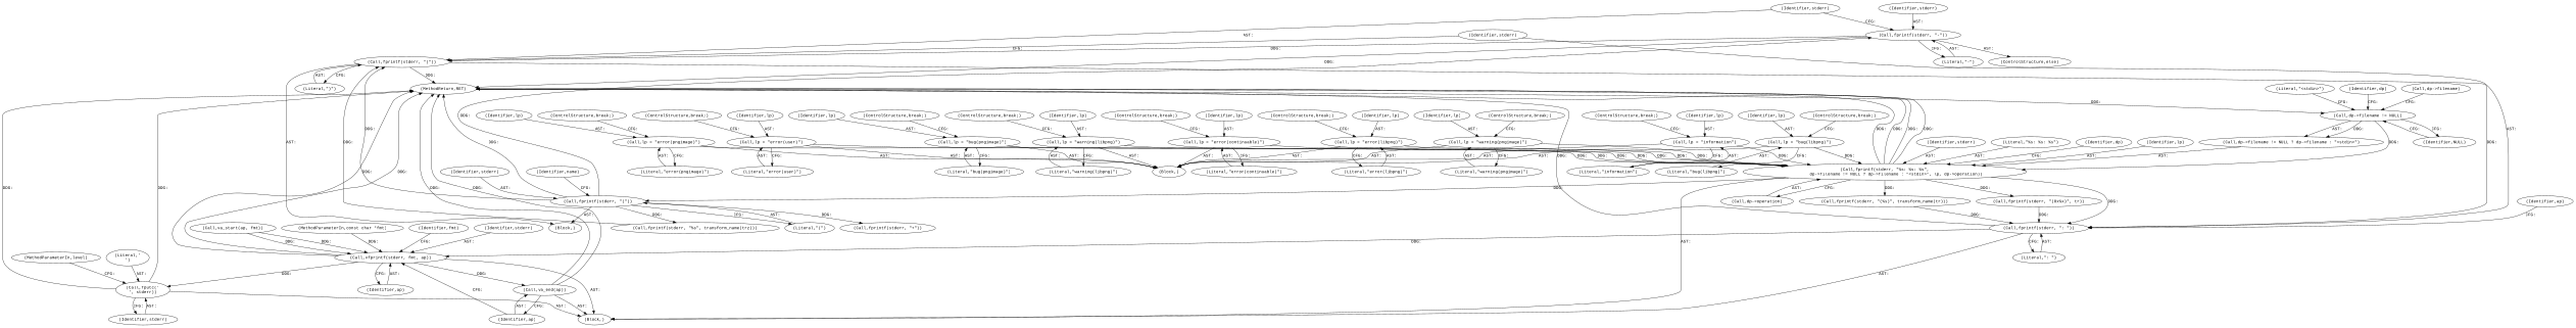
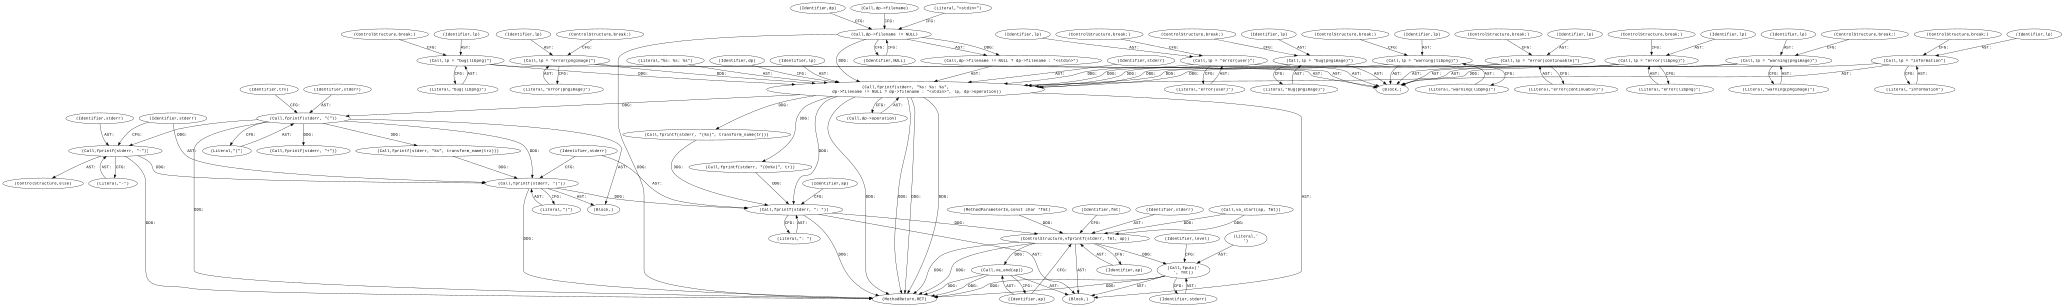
  digraph {
    fontname="Liberation Mono"
    node [fontname="Liberation Mono"]
    edge [fontname="Liberation Mono"]
    n1 [label="(Call,fprintf(stderr, \"-\"))"]
    n2 [label="(Call,fprintf(stderr, \")\"))"]
    n3 [label="(ControlStructure,else)"]
    n4 [label="(Literal,\"-\")"]
    n5 [label="(MethodReturn,RET)"]
    n6 [label="(Block,)"]
    n7 [label="(Call,fprintf(stderr, \": \"))"]
    n8 [label="(Literal,\")\")"]
    n9 [label="(Call,fprintf(stderr, \"(\"))"]
    n10 [label="(Call,fprintf(stderr, \"%s\", transform_name(trz)))"]
    n11 [label="(Literal,\"(\")"]
    n12 [label="(Call,fprintf(stderr, \"+\"))"]
    n13 [label="(Call,fprintf(stderr, \"%s: %s: %s\",\n         dp->filename != NULL ? dp->filename : \"<stdin>\", lp, dp->operation))"]
    n14 [label="(Block,)"]
    n15 [label="(Call,dp->operation)"]
    n16 [label="(Call,fprintf(stderr, \"(%s)\", transform_name(tr)))"]
    n17 [label="(Call,fprintf(stderr, \"(0x%x)\", tr))"]
-   n18 [label="(Call,vfprintf(stderr, fmt, ap))"]
+   n18 [label="(ControlStructure,vfprintf(stderr, fmt, ap))"]
    n19 [label="(Literal,\": \")"]
    n20 [label="(Call,dp->filename != NULL)"]
    n21 [label="(Identifier,NULL)"]
    n22 [label="(Call,dp->filename != NULL ? dp->filename : \"<stdin>\")"]
    n23 [label="(Call,lp = \"bug(libpng)\")"]
    n24 [label="(Block,)"]
    n25 [label="(Literal,\"bug(libpng)\")"]
    n26 [label="(Call,lp = \"error(pngimage)\")"]
    n27 [label="(Literal,\"error(pngimage)\")"]
    n28 [label="(Call,lp = \"error(user)\")"]
    n29 [label="(Literal,\"error(user)\")"]
    n30 [label="(Call,lp = \"bug(pngimage)\")"]
    n31 [label="(Literal,\"bug(pngimage)\")"]
    n32 [label="(Call,lp = \"warning(libpng)\")"]
    n33 [label="(Literal,\"warning(libpng)\")"]
    n34 [label="(Call,lp = \"error(continuable)\")"]
    n35 [label="(Literal,\"error(continuable)\")"]
    n36 [label="(Call,lp = \"error(libpng)\")"]
    n37 [label="(Literal,\"error(libpng)\")"]
    n38 [label="(Call,lp = \"warning(pngimage)\")"]
    n39 [label="(Literal,\"warning(pngimage)\")"]
    n40 [label="(Call,lp = \"information\")"]
    n41 [label="(Literal,\"information\")"]
    n42 [label="(Call,va_end(ap))"]
-   n43 [label="(Call,fputc('\n', stderr))"]
+   n43 [label="(Call,fputc('\n', fmt))"]
    n44 [label="(Identifier,ap)"]
    n45 [label="(Identifier,ap)"]
    n46 [label="(Identifier,stderr)"]
    n47 [label="(Identifier,stderr)"]
    n48 [label="(ControlStructure,break;)"]
    n49 [label="(MethodParameterIn,const char *fmt)"]
    n50 [label="(Identifier,dp)"]
    n51 [label="(ControlStructure,break;)"]
    n52 [label="(Call,dp->filename)"]
    n53 [label="(Identifier,stderr)"]
    n54 [label="(Identifier,lp)"]
    n55 [label="(Identifier,lp)"]
    n56 [label="(Literal,\"%s: %s: %s\")"]
    n57 [label="(Literal,\"<stdin>\")"]
    n58 [label="(Identifier,ap)"]
    n59 [label="(Identifier,fmt)"]
    n60 [label="(Identifier,lp)"]
    n61 [label="(ControlStructure,break;)"]
-   n62 [label="(Identifier,name)"]
+   n62 [label="(Identifier,trx)"]
    n63 [label="(Identifier,stderr)"]
    n64 [label="(Identifier,lp)"]
    n65 [label="(Identifier,dp)"]
    n66 [label="(ControlStructure,break;)"]
-   n67 [label="(MethodParameterIn,level)"]
+   n67 [label="(Identifier,level)"]
    n68 [label="(ControlStructure,break;)"]
    n69 [label="(Identifier,lp)"]
    n70 [label="(ControlStructure,break;)"]
    n71 [label="(Identifier,lp)"]
    n72 [label="(ControlStructure,break;)"]
    n73 [label="(ControlStructure,break;)"]
    n74 [label="(Literal,'\n')"]
    n75 [label="(Identifier,lp)"]
    n76 [label="(ControlStructure,break;)"]
    n77 [label="(Identifier,stderr)"]
    n78 [label="(Identifier,stderr)"]
    n79 [label="(Identifier,stderr)"]
    n80 [label="(Identifier,lp)"]
    n81 [label="(Call,va_start(ap, fmt))"]
    n82 [label="(Identifier,lp)"]
    n83 [label="(Identifier,lp)"]
    n1 -> n2 [label="DDG: "]
    n1 -> n3 [label="AST: "]
    n1 -> n4 [label="CFG: "]
    n1 -> n5 [label="DDG: "]
    n2 -> n5 [label="DDG: "]
    n2 -> n6 [label="AST: "]
    n2 -> n7 [label="DDG: "]
    n2 -> n8 [label="CFG: "]
    n4 -> n1 [label="AST: "]
    n7 -> n5 [label="DDG: "]
    n7 -> n14 [label="AST: "]
    n7 -> n18 [label="DDG: "]
    n7 -> n19 [label="CFG: "]
    n8 -> n2 [label="AST: "]
    n9 -> n1 [label="DDG: "]
    n9 -> n2 [label="DDG: "]
    n9 -> n5 [label="DDG: "]
    n9 -> n6 [label="AST: "]
    n9 -> n10 [label="DDG: "]
    n9 -> n11 [label="CFG: "]
    n9 -> n12 [label="DDG: "]
    n10 -> n2 [label="DDG: "]
    n11 -> n9 [label="AST: "]
    n13 -> n5 [label="DDG: "]
    n13 -> n5 [label="DDG: "]
    n13 -> n5 [label="DDG: "]
    n13 -> n5 [label="DDG: "]
    n13 -> n7 [label="DDG: "]
    n13 -> n9 [label="DDG: "]
    n13 -> n14 [label="AST: "]
    n13 -> n15 [label="CFG: "]
    n13 -> n16 [label="DDG: "]
    n13 -> n17 [label="DDG: "]
    n15 -> n13 [label="AST: "]
    n16 -> n7 [label="DDG: "]
    n17 -> n7 [label="DDG: "]
    n18 -> n5 [label="DDG: "]
    n18 -> n5 [label="DDG: "]
    n18 -> n14 [label="AST: "]
    n18 -> n42 [label="DDG: "]
    n18 -> n43 [label="DDG: "]
    n18 -> n44 [label="CFG: "]
    n19 -> n7 [label="AST: "]
-   n5 -> n20 [label="DDG: "]
+   n20 -> n5 [label="DDG: "]
    n20 -> n13 [label="DDG: "]
    n20 -> n21 [label="CFG: "]
    n20 -> n22 [label="AST: "]
    n20 -> n22 [label="DDG: "]
    n21 -> n20 [label="CFG: "]
    n22 -> n13 [label="AST: "]
    n23 -> n13 [label="DDG: "]
    n23 -> n24 [label="AST: "]
    n23 -> n25 [label="CFG: "]
    n25 -> n23 [label="AST: "]
    n26 -> n13 [label="DDG: "]
    n26 -> n24 [label="AST: "]
    n26 -> n27 [label="CFG: "]
    n27 -> n26 [label="AST: "]
    n28 -> n13 [label="DDG: "]
    n28 -> n24 [label="AST: "]
    n28 -> n29 [label="CFG: "]
    n29 -> n28 [label="AST: "]
    n30 -> n13 [label="DDG: "]
    n30 -> n24 [label="AST: "]
    n30 -> n31 [label="CFG: "]
    n31 -> n30 [label="AST: "]
    n32 -> n13 [label="DDG: "]
    n32 -> n24 [label="AST: "]
    n32 -> n33 [label="CFG: "]
    n33 -> n32 [label="AST: "]
    n34 -> n13 [label="DDG: "]
    n34 -> n24 [label="AST: "]
    n34 -> n35 [label="CFG: "]
    n35 -> n34 [label="AST: "]
    n36 -> n13 [label="DDG: "]
    n36 -> n24 [label="AST: "]
    n36 -> n37 [label="CFG: "]
    n37 -> n36 [label="AST: "]
    n38 -> n13 [label="DDG: "]
    n38 -> n24 [label="AST: "]
    n38 -> n39 [label="CFG: "]
    n39 -> n38 [label="AST: "]
    n40 -> n13 [label="DDG: "]
    n40 -> n24 [label="AST: "]
    n40 -> n41 [label="CFG: "]
    n41 -> n40 [label="AST: "]
    n42 -> n5 [label="DDG: "]
    n42 -> n5 [label="DDG: "]
    n42 -> n14 [label="AST: "]
    n42 -> n45 [label="CFG: "]
    n43 -> n5 [label="DDG: "]
    n43 -> n5 [label="DDG: "]
    n43 -> n14 [label="AST: "]
    n43 -> n46 [label="CFG: "]
    n44 -> n18 [label="AST: "]
    n45 -> n18 [label="CFG: "]
    n45 -> n42 [label="AST: "]
    n46 -> n43 [label="AST: "]
    n47 -> n2 [label="CFG: "]
    n47 -> n7 [label="AST: "]
    n48 -> n40 [label="CFG: "]
    n49 -> n18 [label="DDG: "]
    n50 -> n20 [label="CFG: "]
    n51 -> n34 [label="CFG: "]
    n52 -> n20 [label="CFG: "]
    n53 -> n13 [label="AST: "]
    n54 -> n38 [label="AST: "]
    n55 -> n23 [label="AST: "]
    n56 -> n13 [label="AST: "]
    n57 -> n20 [label="CFG: "]
    n58 -> n7 [label="CFG: "]
    n59 -> n18 [label="CFG: "]
    n60 -> n28 [label="AST: "]
    n61 -> n30 [label="CFG: "]
    n62 -> n9 [label="CFG: "]
    n63 -> n9 [label="AST: "]
    n64 -> n40 [label="AST: "]
    n65 -> n13 [label="CFG: "]
    n66 -> n26 [label="CFG: "]
    n67 -> n43 [label="CFG: "]
    n68 -> n38 [label="CFG: "]
    n69 -> n13 [label="AST: "]
    n70 -> n32 [label="CFG: "]
    n71 -> n26 [label="AST: "]
    n72 -> n28 [label="CFG: "]
    n73 -> n23 [label="CFG: "]
    n74 -> n43 [label="AST: "]
    n75 -> n32 [label="AST: "]
    n76 -> n36 [label="CFG: "]
    n77 -> n18 [label="AST: "]
    n78 -> n1 [label="CFG: "]
    n78 -> n2 [label="AST: "]
    n79 -> n1 [label="AST: "]
    n80 -> n30 [label="AST: "]
    n81 -> n18 [label="DDG: "]
    n81 -> n18 [label="DDG: "]
    n82 -> n34 [label="AST: "]
    n83 -> n36 [label="AST: "]
  }
